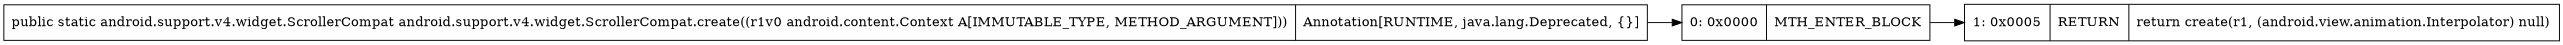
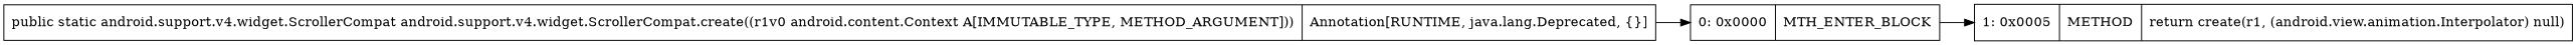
  digraph {
    rankdir=LR
    node [shape=record]
    n1 [label="{0\:\ 0x0000|MTH_ENTER_BLOCK\l}"]
-   n2 [label="{1\:\ 0x0005|RETURN\l|return create(r1, (android.view.animation.Interpolator) null)\l}"]
+   n2 [label="{1\:\ 0x0005|METHOD\l|return create(r1, (android.view.animation.Interpolator) null)\l}"]
    n3 [label="{public static android.support.v4.widget.ScrollerCompat android.support.v4.widget.ScrollerCompat.create((r1v0 android.content.Context A[IMMUTABLE_TYPE, METHOD_ARGUMENT]))  | Annotation[RUNTIME, java.lang.Deprecated, \{\}]\l}"]
    n1 -> n2
    n3 -> n1
  }
